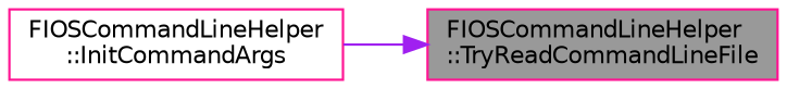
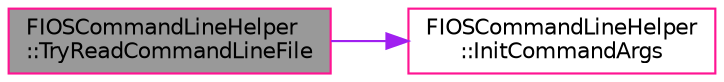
  digraph {
    rankdir=RL
    node [color=deeppink fontname=Helvetica fontsize=10 shape=box style=filled]
    n1 [fillcolor=grey60 fontcolor=black height=0.2 label="FIOSCommandLineHelper\l::TryReadCommandLineFile" width=0.4]
    n2 [fillcolor=white height=0.2 label="FIOSCommandLineHelper\l::InitCommandArgs" width=0.4]
-   n1 -> n2 [color=purple dir=back fontname=Helvetica fontsize=10 labelfontname=Helvetica labelfontsize=10 style=solid]
+   n2 -> n1 [color=purple dir=back fontname=Helvetica fontsize=10 labelfontname=Helvetica labelfontsize=10 style=solid]
  }
